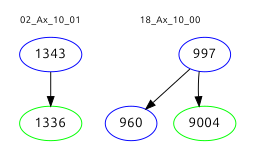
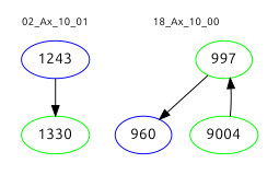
  digraph {
    fontname=Ubuntu
    node [color=blue fontname=Ubuntu]
    edge [color=black fontname=Ubuntu]
-   n1 [label=1343]
-   n2 [color=green label=1336]
-   n3 [label=997]
+   n1 [label=1243]
+   n2 [color=green label=1330]
+   n3 [color=green label=997]
    n4 [label=960]
    n5 [color=green label=9004]
    subgraph cluster_1 {
      color=white
      fontsize=10
      label="02_Ax_10_01"
      n1
      n2
    }
    subgraph cluster_2 {
      color=white
      fontsize=10
      label="18_Ax_10_00"
      n3
      n4
      n5
    }
    n1 -> n2
    n3 -> n4
-   n3 -> n5
+   n5 -> n3
  }
